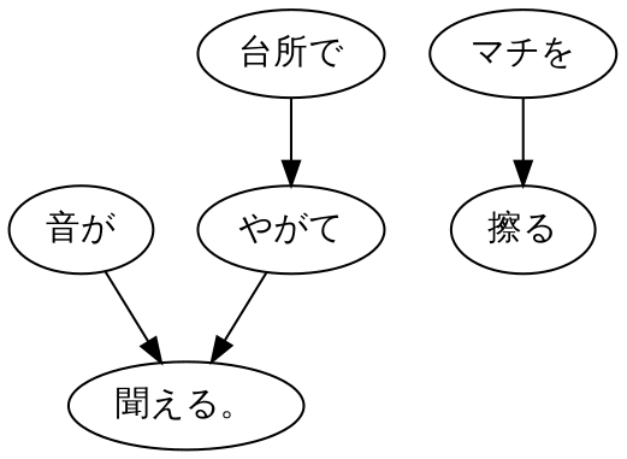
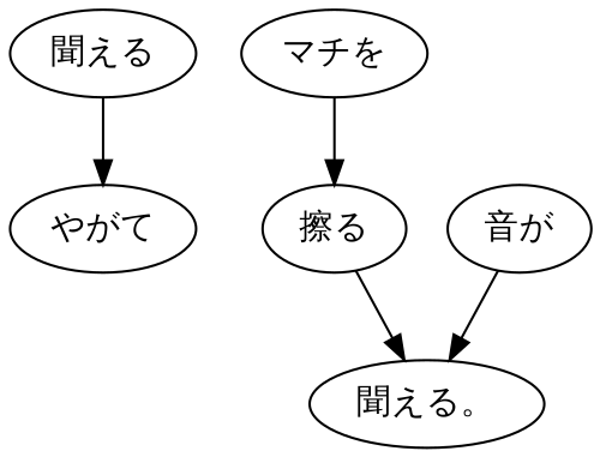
  digraph {
    n1 [label="やがて"]
    n2 [label="聞える。"]
-   n3 [label="台所で"]
+   n3 [label="聞える"]
    n4 [label="擦る"]
    n5 [label="マチを"]
    n6 [label="音が"]
-   n1 -> n2
+   n4 -> n2
    n3 -> n1
    n5 -> n4
    n6 -> n2
  }
